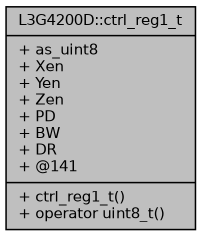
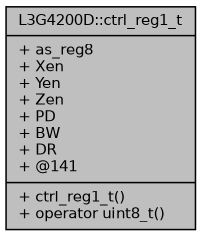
  digraph {
-   n1 [color=black fillcolor=grey75 fontcolor=black fontname=Helvetica fontsize=10 height=0.2 label="{L3G4200D::ctrl_reg1_t\n|+ as_uint8\l+ Xen\l+ Yen\l+ Zen\l+ PD\l+ BW\l+ DR\l+ @141\l|+ ctrl_reg1_t()\l+ operator uint8_t()\l}" shape=record style=filled width=0.4]
+   n1 [color=black fillcolor=grey75 fontcolor=black fontname=Helvetica fontsize=10 height=0.2 label="{L3G4200D::ctrl_reg1_t\n|+ as_reg8\l+ Xen\l+ Yen\l+ Zen\l+ PD\l+ BW\l+ DR\l+ @141\l|+ ctrl_reg1_t()\l+ operator uint8_t()\l}" shape=record style=filled width=0.4]
  }
